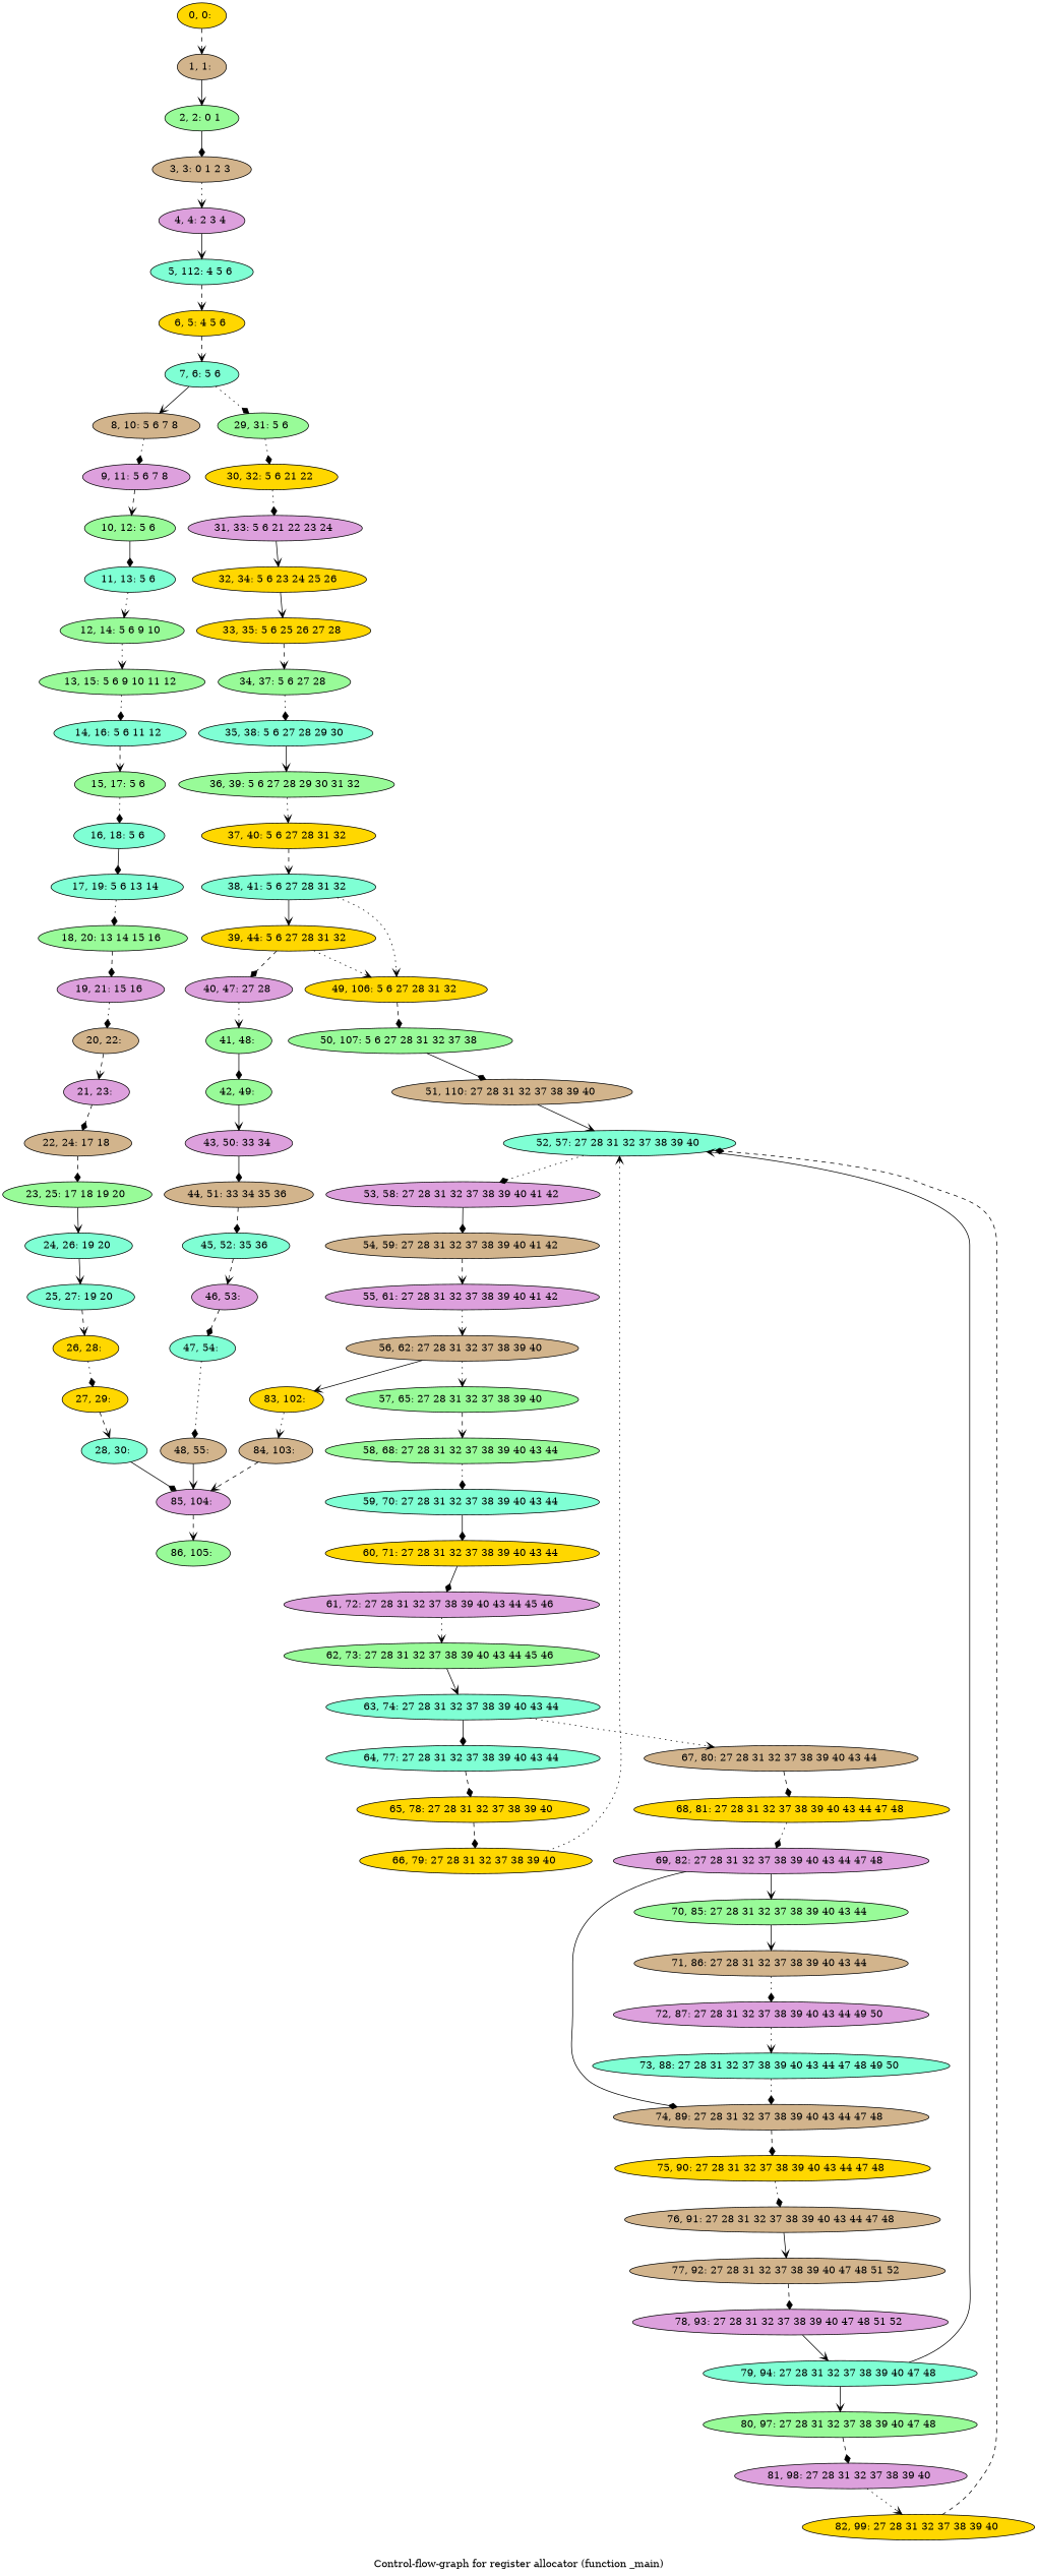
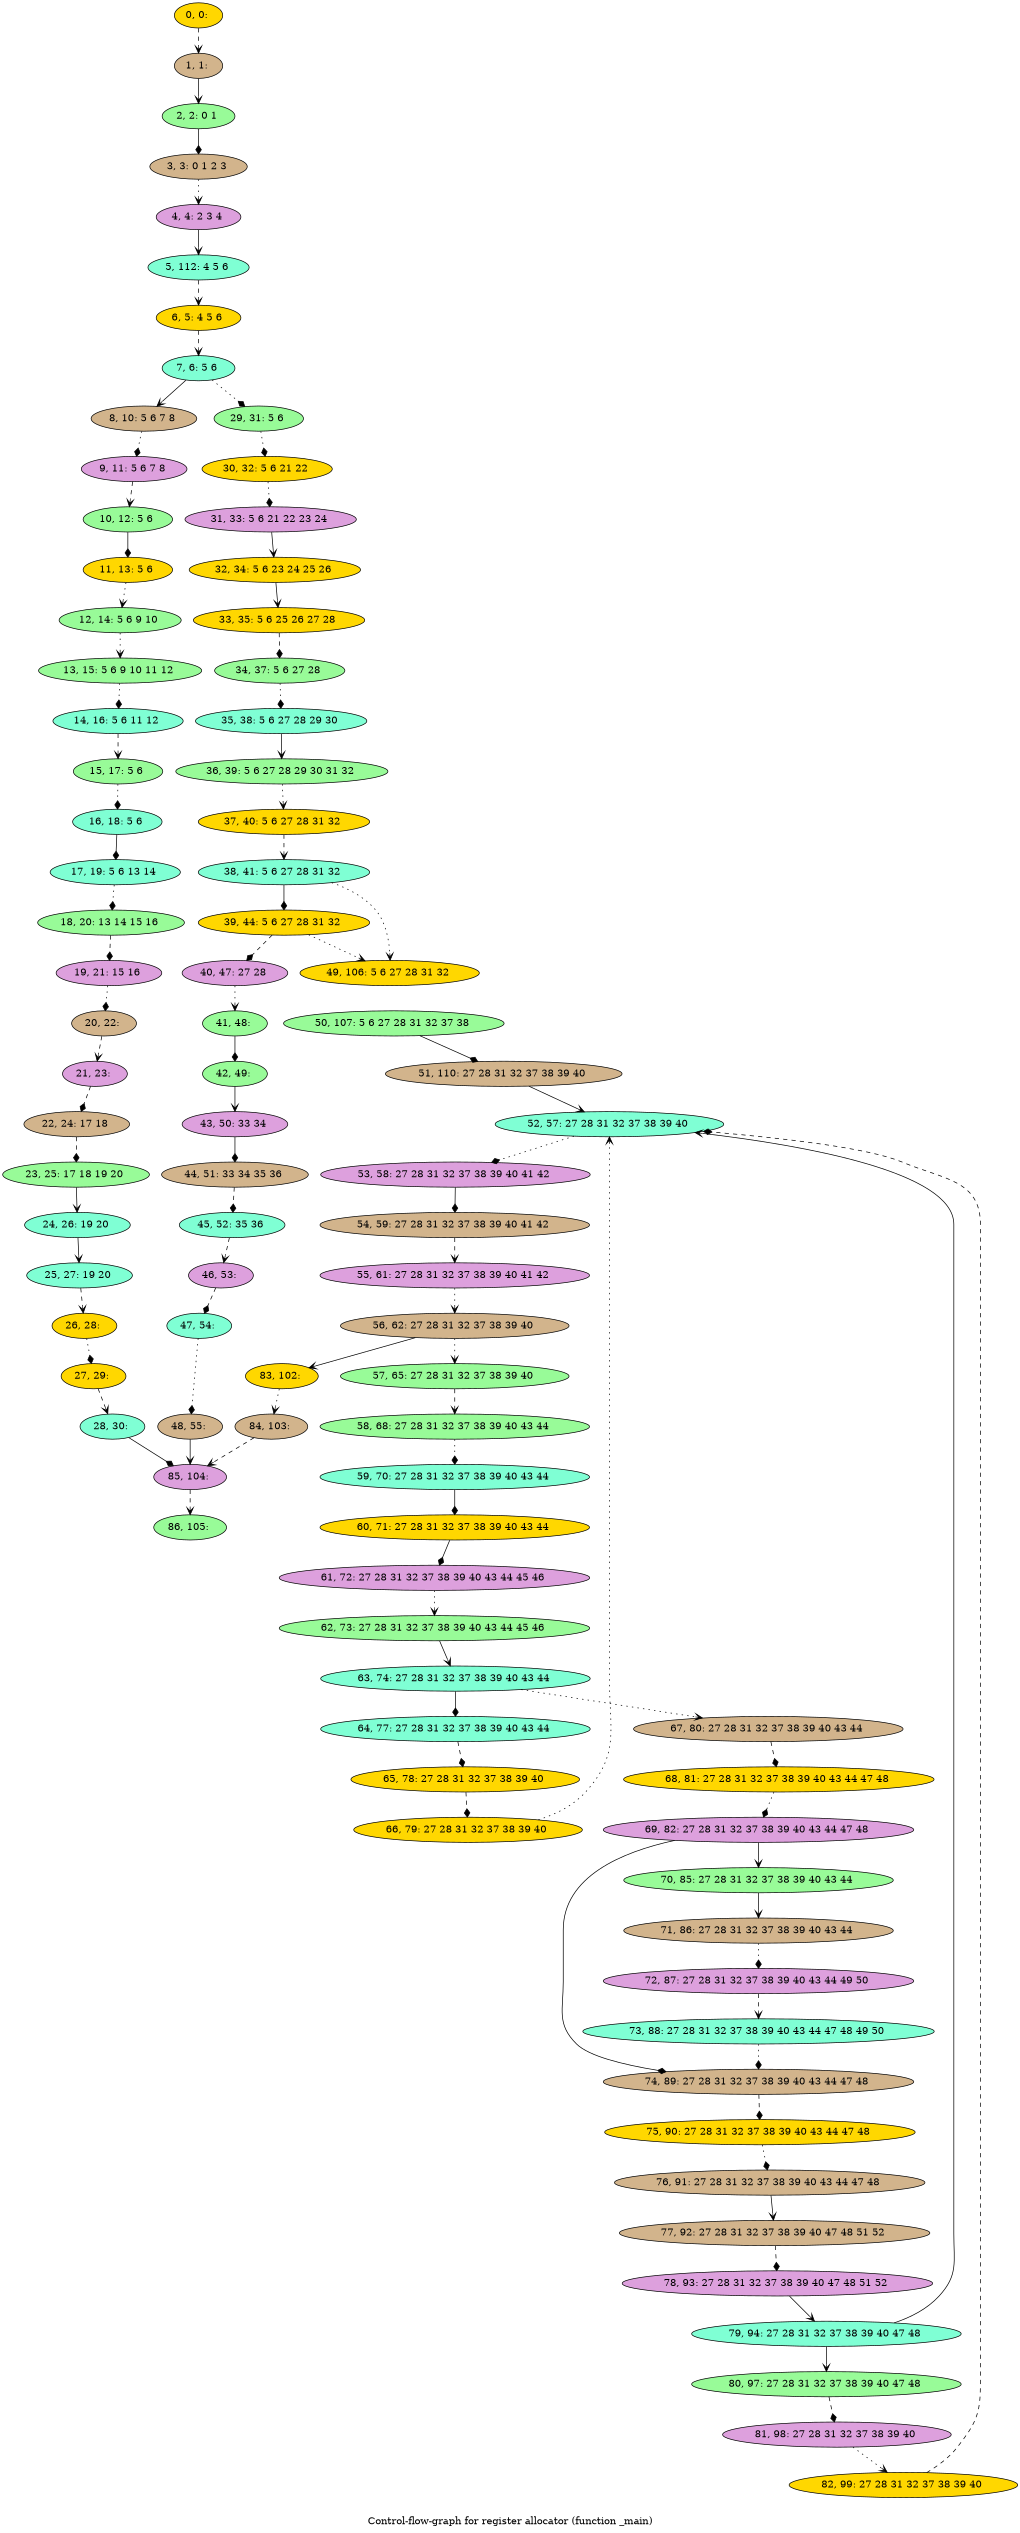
  digraph {
    label="Control-flow-graph for register allocator (function _main)"
    node [fillcolor=palegreen style=filled]
    edge [arrowhead=vee style=solid]
    n1 [fillcolor=gold label="0, 0: "]
    n2 [fillcolor=tan label="1, 1: "]
    n3 [label="2, 2: 0 1 "]
    n4 [fillcolor=tan label="3, 3: 0 1 2 3 "]
    n5 [fillcolor=plum label="4, 4: 2 3 4 "]
    n6 [fillcolor=aquamarine label="5, 112: 4 5 6 "]
    n7 [fillcolor=gold label="6, 5: 4 5 6 "]
    n8 [fillcolor=aquamarine label="7, 6: 5 6 "]
    n9 [fillcolor=tan label="8, 10: 5 6 7 8 "]
    n10 [label="29, 31: 5 6 "]
    n11 [fillcolor=plum label="9, 11: 5 6 7 8 "]
    n12 [fillcolor=gold label="30, 32: 5 6 21 22 "]
    n13 [label="10, 12: 5 6 "]
-   n14 [fillcolor=aquamarine label="11, 13: 5 6 "]
+   n14 [fillcolor=gold label="11, 13: 5 6 "]
    n15 [label="12, 14: 5 6 9 10 "]
    n16 [label="13, 15: 5 6 9 10 11 12 "]
    n17 [fillcolor=aquamarine label="14, 16: 5 6 11 12 "]
    n18 [label="15, 17: 5 6 "]
    n19 [fillcolor=aquamarine label="16, 18: 5 6 "]
    n20 [fillcolor=aquamarine label="17, 19: 5 6 13 14 "]
    n21 [label="18, 20: 13 14 15 16 "]
    n22 [fillcolor=plum label="19, 21: 15 16 "]
    n23 [fillcolor=tan label="20, 22: "]
    n24 [fillcolor=plum label="21, 23: "]
    n25 [fillcolor=tan label="22, 24: 17 18 "]
    n26 [label="23, 25: 17 18 19 20 "]
    n27 [fillcolor=aquamarine label="24, 26: 19 20 "]
    n28 [fillcolor=aquamarine label="25, 27: 19 20 "]
    n29 [fillcolor=gold label="26, 28: "]
    n30 [fillcolor=gold label="27, 29: "]
    n31 [fillcolor=aquamarine label="28, 30: "]
    n32 [fillcolor=plum label="85, 104: "]
    n33 [label="86, 105: "]
    n34 [fillcolor=plum label="31, 33: 5 6 21 22 23 24 "]
    n35 [fillcolor=gold label="32, 34: 5 6 23 24 25 26 "]
    n36 [fillcolor=gold label="33, 35: 5 6 25 26 27 28 "]
    n37 [label="34, 37: 5 6 27 28 "]
    n38 [fillcolor=aquamarine label="35, 38: 5 6 27 28 29 30 "]
    n39 [label="36, 39: 5 6 27 28 29 30 31 32 "]
    n40 [fillcolor=gold label="37, 40: 5 6 27 28 31 32 "]
    n41 [fillcolor=aquamarine label="38, 41: 5 6 27 28 31 32 "]
    n42 [fillcolor=gold label="39, 44: 5 6 27 28 31 32 "]
    n43 [fillcolor=gold label="49, 106: 5 6 27 28 31 32 "]
    n44 [fillcolor=plum label="40, 47: 27 28 "]
    n45 [label="50, 107: 5 6 27 28 31 32 37 38 "]
    n46 [label="41, 48: "]
    n47 [label="42, 49: "]
    n48 [fillcolor=plum label="43, 50: 33 34 "]
    n49 [fillcolor=tan label="44, 51: 33 34 35 36 "]
    n50 [fillcolor=aquamarine label="45, 52: 35 36 "]
    n51 [fillcolor=plum label="46, 53: "]
    n52 [fillcolor=aquamarine label="47, 54: "]
    n53 [fillcolor=tan label="48, 55: "]
    n54 [fillcolor=tan label="51, 110: 27 28 31 32 37 38 39 40 "]
    n55 [fillcolor=aquamarine label="52, 57: 27 28 31 32 37 38 39 40 "]
    n56 [fillcolor=plum label="53, 58: 27 28 31 32 37 38 39 40 41 42 "]
    n57 [fillcolor=tan label="54, 59: 27 28 31 32 37 38 39 40 41 42 "]
    n58 [fillcolor=plum label="55, 61: 27 28 31 32 37 38 39 40 41 42 "]
    n59 [fillcolor=tan label="56, 62: 27 28 31 32 37 38 39 40 "]
    n60 [label="57, 65: 27 28 31 32 37 38 39 40 "]
    n61 [fillcolor=gold label="83, 102: "]
    n62 [label="58, 68: 27 28 31 32 37 38 39 40 43 44 "]
    n63 [fillcolor=tan label="84, 103: "]
    n64 [fillcolor=aquamarine label="59, 70: 27 28 31 32 37 38 39 40 43 44 "]
    n65 [fillcolor=gold label="60, 71: 27 28 31 32 37 38 39 40 43 44 "]
    n66 [fillcolor=plum label="61, 72: 27 28 31 32 37 38 39 40 43 44 45 46 "]
    n67 [label="62, 73: 27 28 31 32 37 38 39 40 43 44 45 46 "]
    n68 [fillcolor=aquamarine label="63, 74: 27 28 31 32 37 38 39 40 43 44 "]
    n69 [fillcolor=aquamarine label="64, 77: 27 28 31 32 37 38 39 40 43 44 "]
    n70 [fillcolor=tan label="67, 80: 27 28 31 32 37 38 39 40 43 44 "]
    n71 [fillcolor=gold label="65, 78: 27 28 31 32 37 38 39 40 "]
    n72 [fillcolor=gold label="68, 81: 27 28 31 32 37 38 39 40 43 44 47 48 "]
    n73 [fillcolor=gold label="66, 79: 27 28 31 32 37 38 39 40 "]
    n74 [fillcolor=plum label="69, 82: 27 28 31 32 37 38 39 40 43 44 47 48 "]
    n75 [label="70, 85: 27 28 31 32 37 38 39 40 43 44 "]
    n76 [fillcolor=tan label="74, 89: 27 28 31 32 37 38 39 40 43 44 47 48 "]
    n77 [fillcolor=tan label="71, 86: 27 28 31 32 37 38 39 40 43 44 "]
    n78 [fillcolor=gold label="75, 90: 27 28 31 32 37 38 39 40 43 44 47 48 "]
    n79 [fillcolor=plum label="72, 87: 27 28 31 32 37 38 39 40 43 44 49 50 "]
    n80 [fillcolor=aquamarine label="73, 88: 27 28 31 32 37 38 39 40 43 44 47 48 49 50 "]
    n81 [fillcolor=tan label="76, 91: 27 28 31 32 37 38 39 40 43 44 47 48 "]
    n82 [fillcolor=tan label="77, 92: 27 28 31 32 37 38 39 40 47 48 51 52 "]
    n83 [fillcolor=plum label="78, 93: 27 28 31 32 37 38 39 40 47 48 51 52 "]
    n84 [fillcolor=aquamarine label="79, 94: 27 28 31 32 37 38 39 40 47 48 "]
    n85 [label="80, 97: 27 28 31 32 37 38 39 40 47 48 "]
    n86 [fillcolor=plum label="81, 98: 27 28 31 32 37 38 39 40 "]
    n87 [fillcolor=gold label="82, 99: 27 28 31 32 37 38 39 40 "]
    n1 -> n2 [style=dashed]
    n2 -> n3
    n3 -> n4 [arrowhead=diamond]
    n4 -> n5 [style=dotted]
    n5 -> n6
    n6 -> n7 [style=dashed]
    n7 -> n8 [style=dashed]
    n8 -> n9
    n8 -> n10 [arrowhead=diamond style=dotted]
    n9 -> n11 [arrowhead=diamond style=dotted]
    n10 -> n12 [arrowhead=diamond style=dotted]
    n11 -> n13 [style=dashed]
    n12 -> n34 [arrowhead=diamond style=dotted]
    n13 -> n14 [arrowhead=diamond]
    n14 -> n15 [style=dotted]
    n15 -> n16 [style=dotted]
    n16 -> n17 [arrowhead=diamond style=dotted]
    n17 -> n18 [style=dashed]
    n18 -> n19 [arrowhead=diamond style=dotted]
    n19 -> n20 [arrowhead=diamond]
    n20 -> n21 [arrowhead=diamond style=dotted]
    n21 -> n22 [arrowhead=diamond style=dashed]
    n22 -> n23 [arrowhead=diamond style=dotted]
    n23 -> n24 [style=dashed]
    n24 -> n25 [arrowhead=diamond style=dashed]
    n25 -> n26 [arrowhead=diamond style=dashed]
    n26 -> n27
    n27 -> n28
    n28 -> n29 [style=dashed]
    n29 -> n30 [arrowhead=diamond style=dotted]
    n30 -> n31 [style=dashed]
    n31 -> n32 [arrowhead=diamond]
    n32 -> n33 [style=dashed]
    n34 -> n35
    n35 -> n36
-   n36 -> n37 [style=dashed]
+   n36 -> n37 [arrowhead=diamond style=dashed]
    n37 -> n38 [arrowhead=diamond style=dotted]
    n38 -> n39
    n39 -> n40 [style=dotted]
    n40 -> n41 [style=dashed]
-   n41 -> n42
+   n41 -> n42 [arrowhead=diamond]
    n41 -> n43 [style=dotted]
    n42 -> n43 [style=dotted]
    n42 -> n44 [arrowhead=diamond style=dashed]
-   n43 -> n45 [arrowhead=diamond style=dashed]
    n44 -> n46 [style=dotted]
    n45 -> n54 [arrowhead=diamond]
    n46 -> n47 [arrowhead=diamond]
    n47 -> n48
    n48 -> n49 [arrowhead=diamond]
    n49 -> n50 [arrowhead=diamond style=dashed]
    n50 -> n51 [style=dashed]
    n51 -> n52 [arrowhead=diamond style=dashed]
    n52 -> n53 [arrowhead=diamond style=dotted]
    n53 -> n32
    n54 -> n55
    n55 -> n56 [arrowhead=diamond style=dotted]
    n56 -> n57 [arrowhead=diamond]
    n57 -> n58 [style=dashed]
    n58 -> n59 [style=dotted]
    n59 -> n60 [style=dotted]
    n59 -> n61
    n60 -> n62 [style=dashed]
    n61 -> n63 [style=dotted]
    n62 -> n64 [arrowhead=diamond style=dotted]
    n63 -> n32 [style=dashed]
    n64 -> n65 [arrowhead=diamond]
    n65 -> n66 [arrowhead=diamond]
    n66 -> n67 [style=dotted]
    n67 -> n68
    n68 -> n69 [arrowhead=diamond]
    n68 -> n70 [style=dotted]
    n69 -> n71 [arrowhead=diamond style=dashed]
    n70 -> n72 [arrowhead=diamond style=dashed]
    n71 -> n73 [arrowhead=diamond style=dashed]
    n72 -> n74 [arrowhead=diamond style=dotted]
    n73 -> n55 [style=dotted]
    n74 -> n75
    n74 -> n76 [arrowhead=diamond]
    n75 -> n77
    n76 -> n78 [arrowhead=diamond style=dashed]
    n77 -> n79 [arrowhead=diamond style=dotted]
    n78 -> n81 [arrowhead=diamond style=dotted]
-   n79 -> n80 [style=dotted]
+   n79 -> n80 [style=dashed]
    n80 -> n76 [arrowhead=diamond style=dotted]
    n81 -> n82
    n82 -> n83 [arrowhead=diamond style=dashed]
    n83 -> n84
    n84 -> n55
    n84 -> n85
    n85 -> n86 [arrowhead=diamond style=dashed]
    n86 -> n87 [style=dotted]
    n87 -> n55 [arrowhead=diamond style=dashed]
  }
